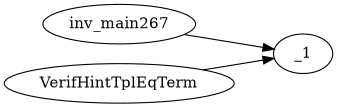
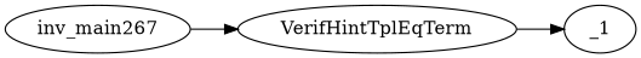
  digraph {
    fontname="DejaVu Serif"
    rankdir=LR
    node [fontname="DejaVu Serif"]
    edge [fontname="DejaVu Serif"]
    n1 [label=inv_main267]
    n2 [label=VerifHintTplEqTerm]
    n3 [label=_1]
-   n1 -> n3
+   n1 -> n2
    n2 -> n3
  }
